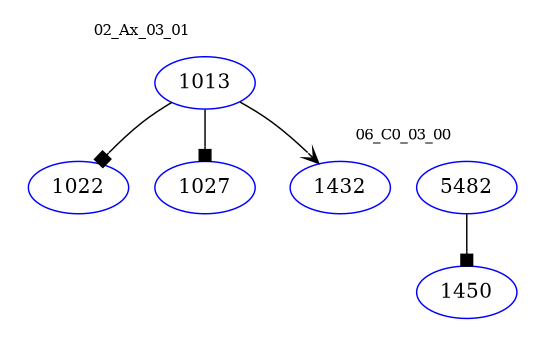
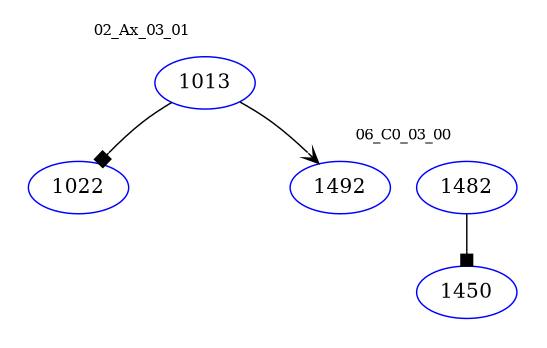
  digraph {
    fontname="DejaVu Serif"
    node [color=blue fontname="DejaVu Serif"]
    edge [arrowhead=box color=black fontname="DejaVu Serif"]
    n1 [label=1013]
    n2 [label=1022]
-   n3 [label=1027]
-   n4 [label=5482]
+   n4 [label=1482]
    n5 [label=1450]
-   n6 [label=1432]
+   n6 [label=1492]
    subgraph cluster_1 {
      color=white
      fontsize=10
      label="02_Ax_03_01"
      n1
      n2
-     n3
    }
    subgraph cluster_2 {
      color=white
      fontsize=10
      label="06_C0_03_00"
      n4
      n5
      n6
    }
    n1 -> n2
-   n1 -> n3
    n1 -> n6 [arrowhead=vee]
    n4 -> n5
  }
